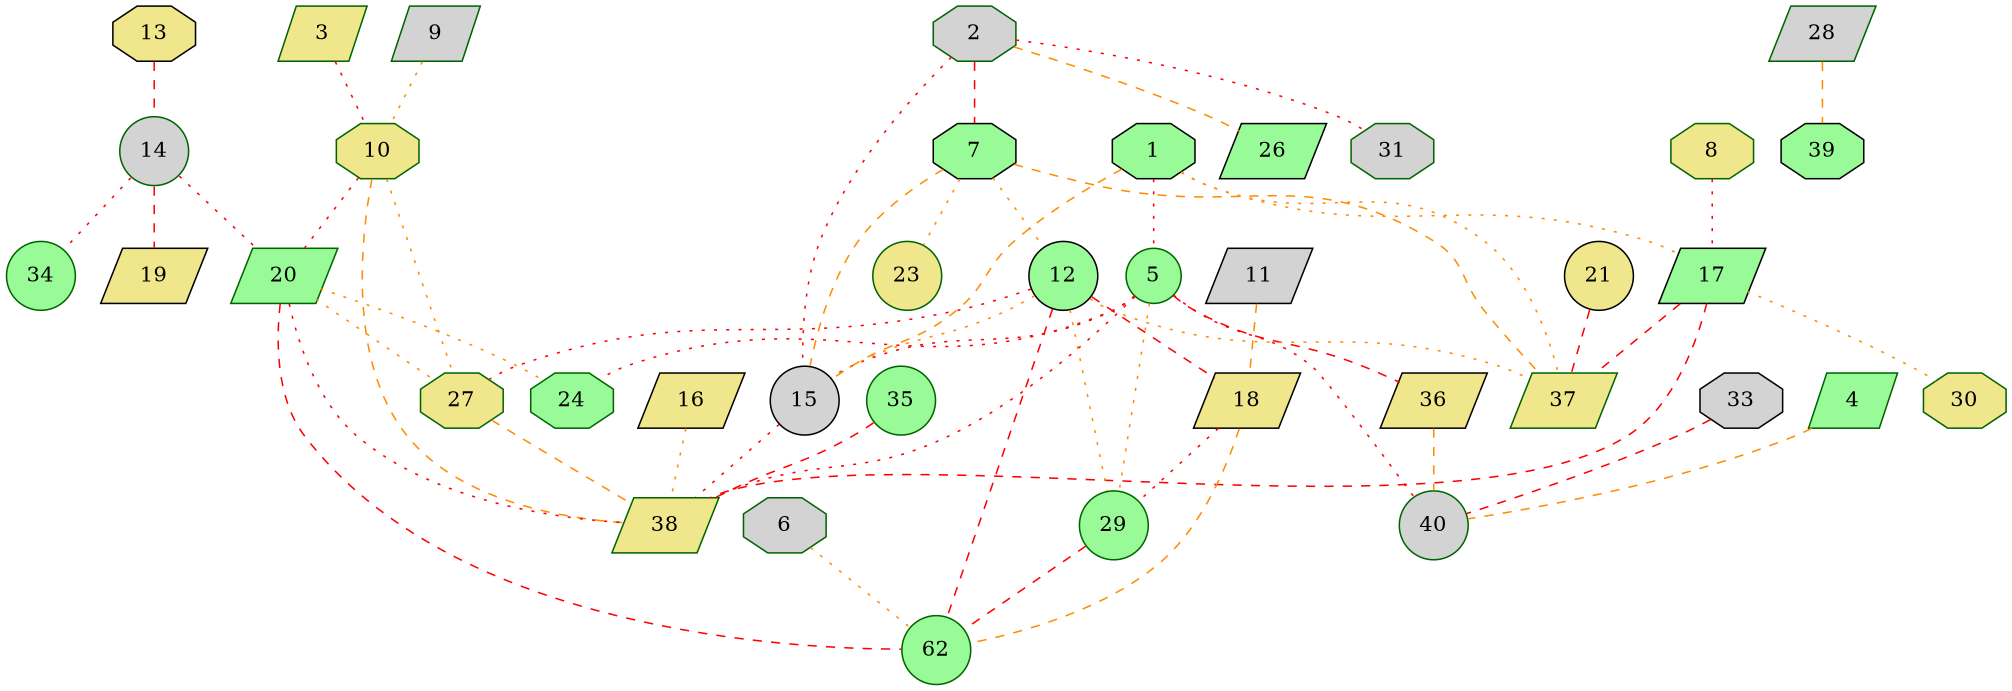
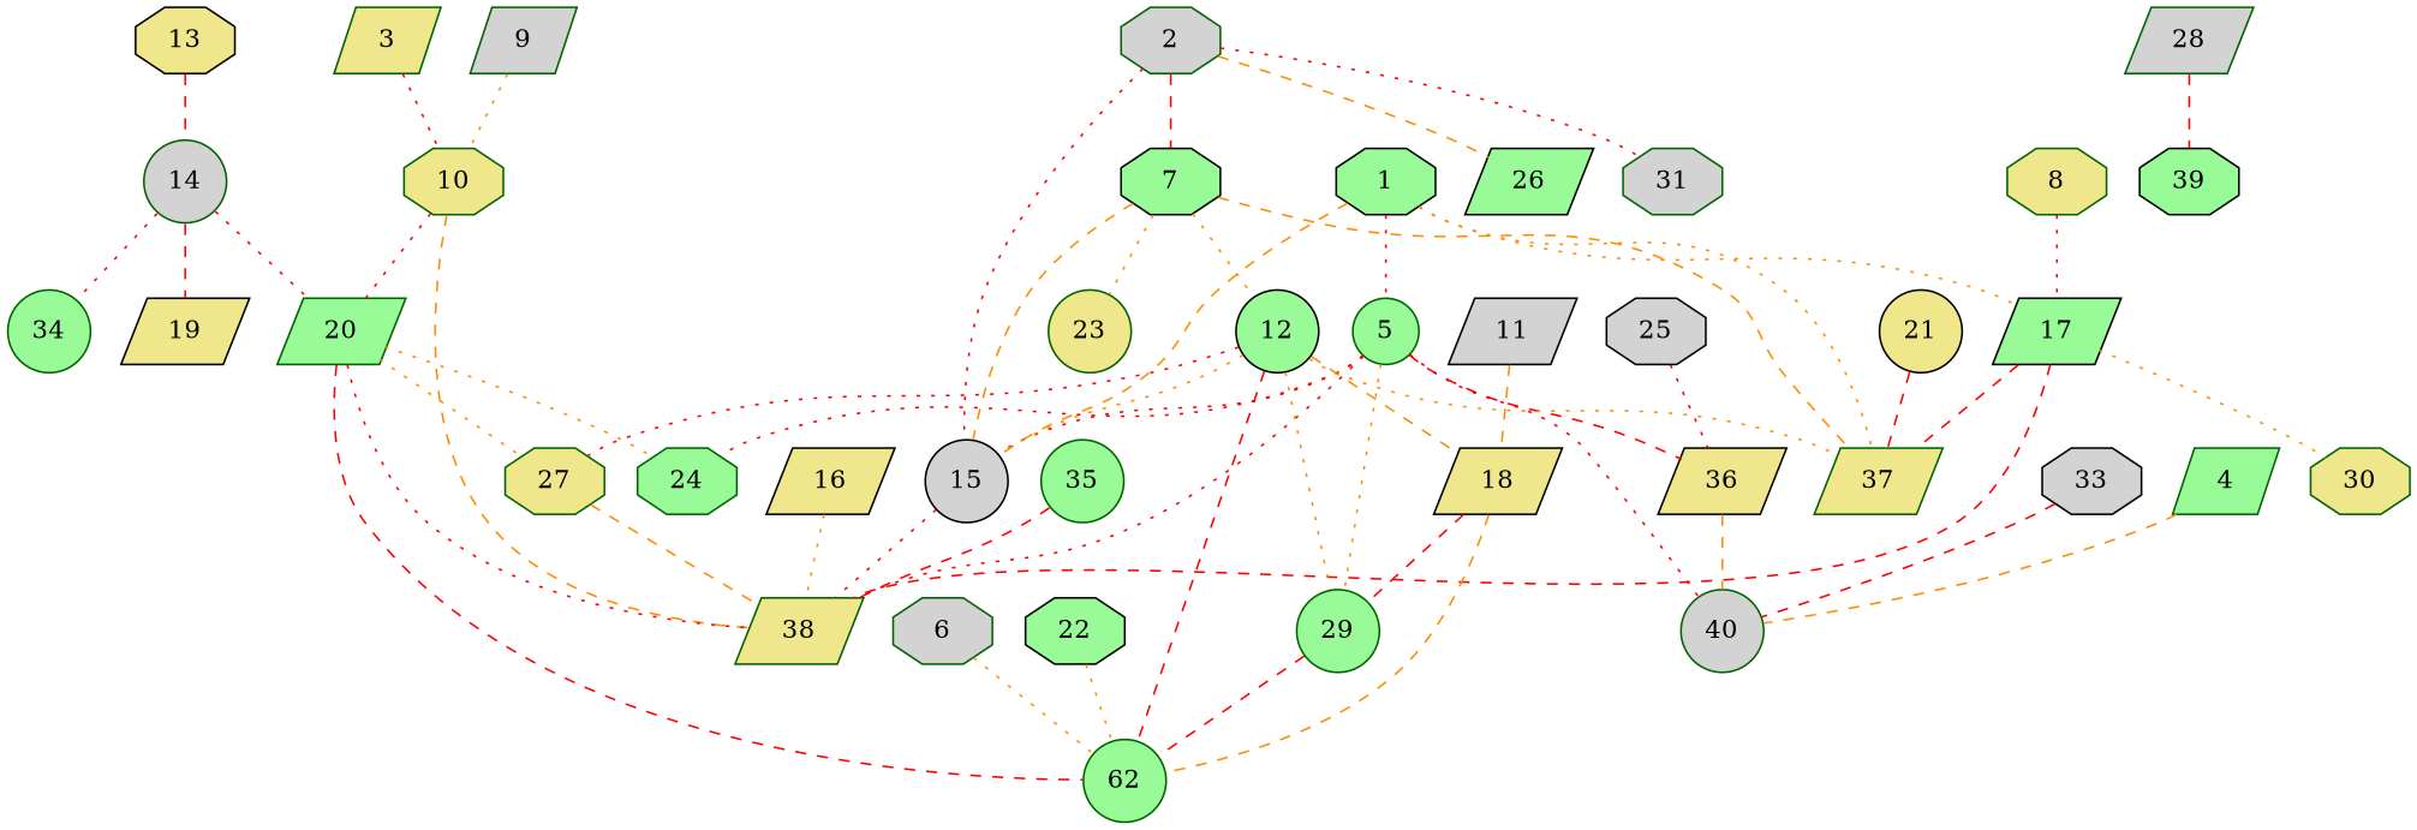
  graph {
    node [color=darkgreen fillcolor=palegreen shape=octagon style=filled]
    edge [color=red style=dotted weight=1.0]
    1 [color=black]
    5 [shape=circle]
    15 [color=black fillcolor=lightgrey shape=circle]
    17 [color=black shape=parallelogram]
    37 [fillcolor=khaki shape=parallelogram]
    40 [fillcolor=lightgrey shape=circle]
    24
    29 [shape=circle]
    36 [color=black fillcolor=khaki shape=parallelogram]
    38 [fillcolor=khaki shape=parallelogram]
    30 [fillcolor=khaki]
    39 [color=black]
    2 [fillcolor=lightgrey]
    7 [color=black]
    26 [color=black shape=parallelogram]
    31 [fillcolor=lightgrey]
    12 [color=black shape=circle]
    23 [fillcolor=khaki shape=circle]
    3 [fillcolor=khaki shape=parallelogram]
    10 [fillcolor=khaki]
    20 [shape=parallelogram]
    27 [fillcolor=khaki]
    4 [shape=parallelogram]
    n24 [label=62 shape=circle]
    6 [fillcolor=lightgrey]
    18 [color=black fillcolor=khaki shape=parallelogram]
    8 [fillcolor=khaki]
    9 [fillcolor=lightgrey shape=parallelogram]
    11 [color=black fillcolor=lightgrey shape=parallelogram]
    13 [color=black fillcolor=khaki]
    14 [fillcolor=lightgrey shape=circle]
    19 [color=black fillcolor=khaki shape=parallelogram]
    34 [shape=circle]
    16 [color=black fillcolor=khaki shape=parallelogram]
    21 [color=black fillcolor=khaki shape=circle]
+   22 [color=black]
+   25 [color=black fillcolor=lightgrey]
    28 [fillcolor=lightgrey shape=parallelogram]
    33 [color=black fillcolor=lightgrey]
    35 [shape=circle]
    1 -- 5
    1 -- 15 [color=darkorange style=dashed]
    1 -- 17 [color=darkorange]
    1 -- 37 [color=darkorange weight=2.0]
    5 -- 15 [weight=2.0]
    5 -- 40 [weight=2.0]
    5 -- 24
    5 -- 29 [color=darkorange]
    5 -- 36 [style=dashed weight=2.0]
    5 -- 38
    15 -- 38
    17 -- 37 [style=dashed weight=2.0]
    17 -- 38 [style=dashed]
    17 -- 30 [color=darkorange]
    29 -- n24 [style=dashed]
    36 -- 40 [color=darkorange style=dashed]
    2 -- 15 [weight=2.0]
    2 -- 7 [style=dashed weight=2.0]
    2 -- 26 [color=darkorange style=dashed]
    2 -- 31
    7 -- 15 [color=darkorange style=dashed]
    7 -- 37 [color=darkorange style=dashed]
    7 -- 12 [color=darkorange]
    7 -- 23 [color=darkorange]
    12 -- 15 [color=darkorange]
    12 -- 37 [color=darkorange]
    12 -- 29 [color=darkorange]
    12 -- 27
    12 -- n24 [style=dashed]
-   12 -- 18 [style=dashed]
+   12 -- 18 [color=darkorange style=dashed]
    3 -- 10
    10 -- 38 [color=darkorange style=dashed]
    10 -- 20
-   10 -- 27 [color=darkorange]
    20 -- 24 [color=darkorange]
    20 -- 38
    20 -- 27 [color=darkorange]
    20 -- n24 [style=dashed]
    27 -- 38 [color=darkorange style=dashed]
    4 -- 40 [color=darkorange style=dashed]
    6 -- n24 [color=darkorange]
-   18 -- 29
+   18 -- 29 [style=dashed]
    18 -- n24 [color=darkorange style=dashed]
    8 -- 17
    9 -- 10 [color=darkorange]
    11 -- 18 [color=darkorange style=dashed]
    13 -- 14 [style=dashed]
    14 -- 20
    14 -- 19 [style=dashed]
    14 -- 34
    16 -- 38 [color=darkorange]
    21 -- 37 [style=dashed]
-   28 -- 39 [color=darkorange style=dashed]
+   22 -- n24 [color=darkorange]
+   25 -- 36
+   28 -- 39 [style=dashed]
    33 -- 40 [style=dashed]
    35 -- 38 [style=dashed]
  }
